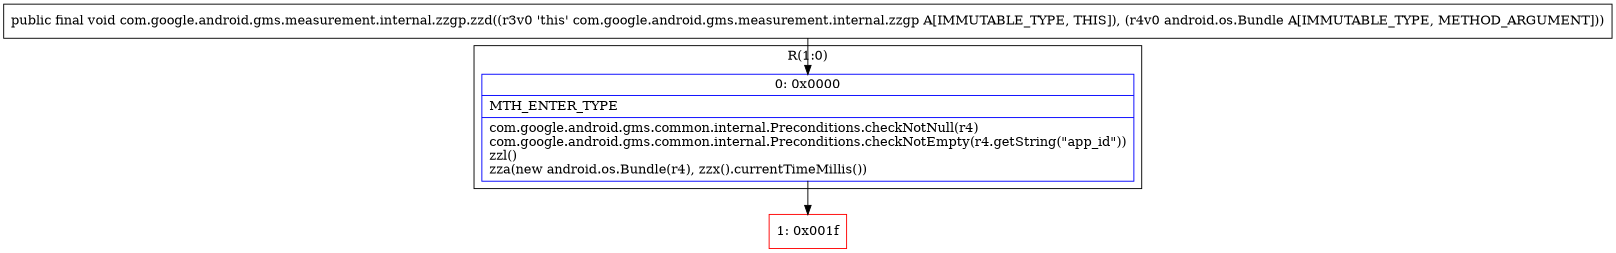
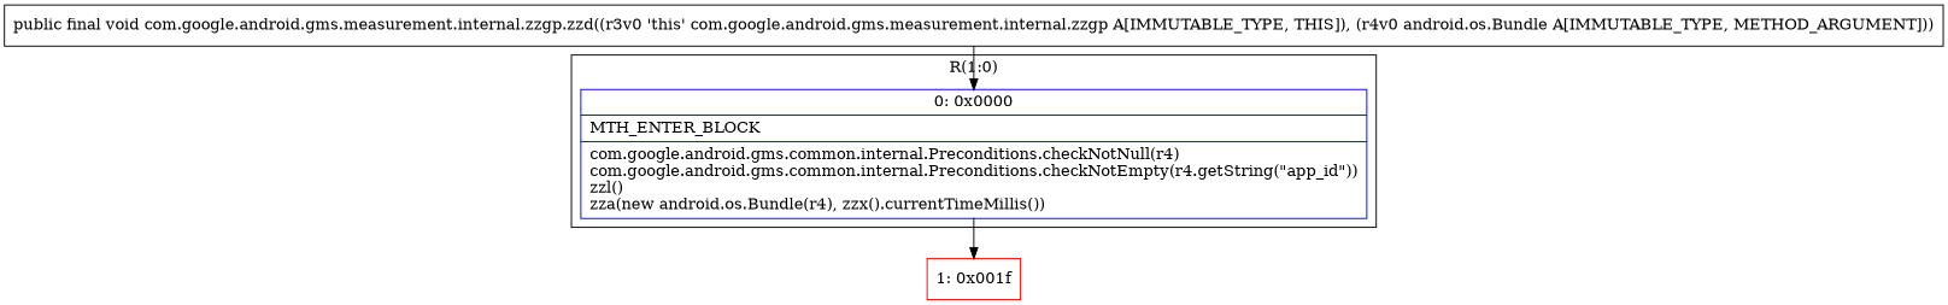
  digraph {
    node [shape=record]
-   n1 [color=blue label="{0\:\ 0x0000|MTH_ENTER_TYPE\l|com.google.android.gms.common.internal.Preconditions.checkNotNull(r4)\lcom.google.android.gms.common.internal.Preconditions.checkNotEmpty(r4.getString(\"app_id\"))\lzzl()\lzza(new android.os.Bundle(r4), zzx().currentTimeMillis())\l}"]
+   n1 [color=blue label="{0\:\ 0x0000|MTH_ENTER_BLOCK\l|com.google.android.gms.common.internal.Preconditions.checkNotNull(r4)\lcom.google.android.gms.common.internal.Preconditions.checkNotEmpty(r4.getString(\"app_id\"))\lzzl()\lzza(new android.os.Bundle(r4), zzx().currentTimeMillis())\l}"]
    n2 [color=red label="{1\:\ 0x001f}"]
    n3 [label="{public final void com.google.android.gms.measurement.internal.zzgp.zzd((r3v0 'this' com.google.android.gms.measurement.internal.zzgp A[IMMUTABLE_TYPE, THIS]), (r4v0 android.os.Bundle A[IMMUTABLE_TYPE, METHOD_ARGUMENT])) }"]
    subgraph cluster_1 {
      label="R(1:0)"
      n1
    }
    n1 -> n2
    n3 -> n1
  }
